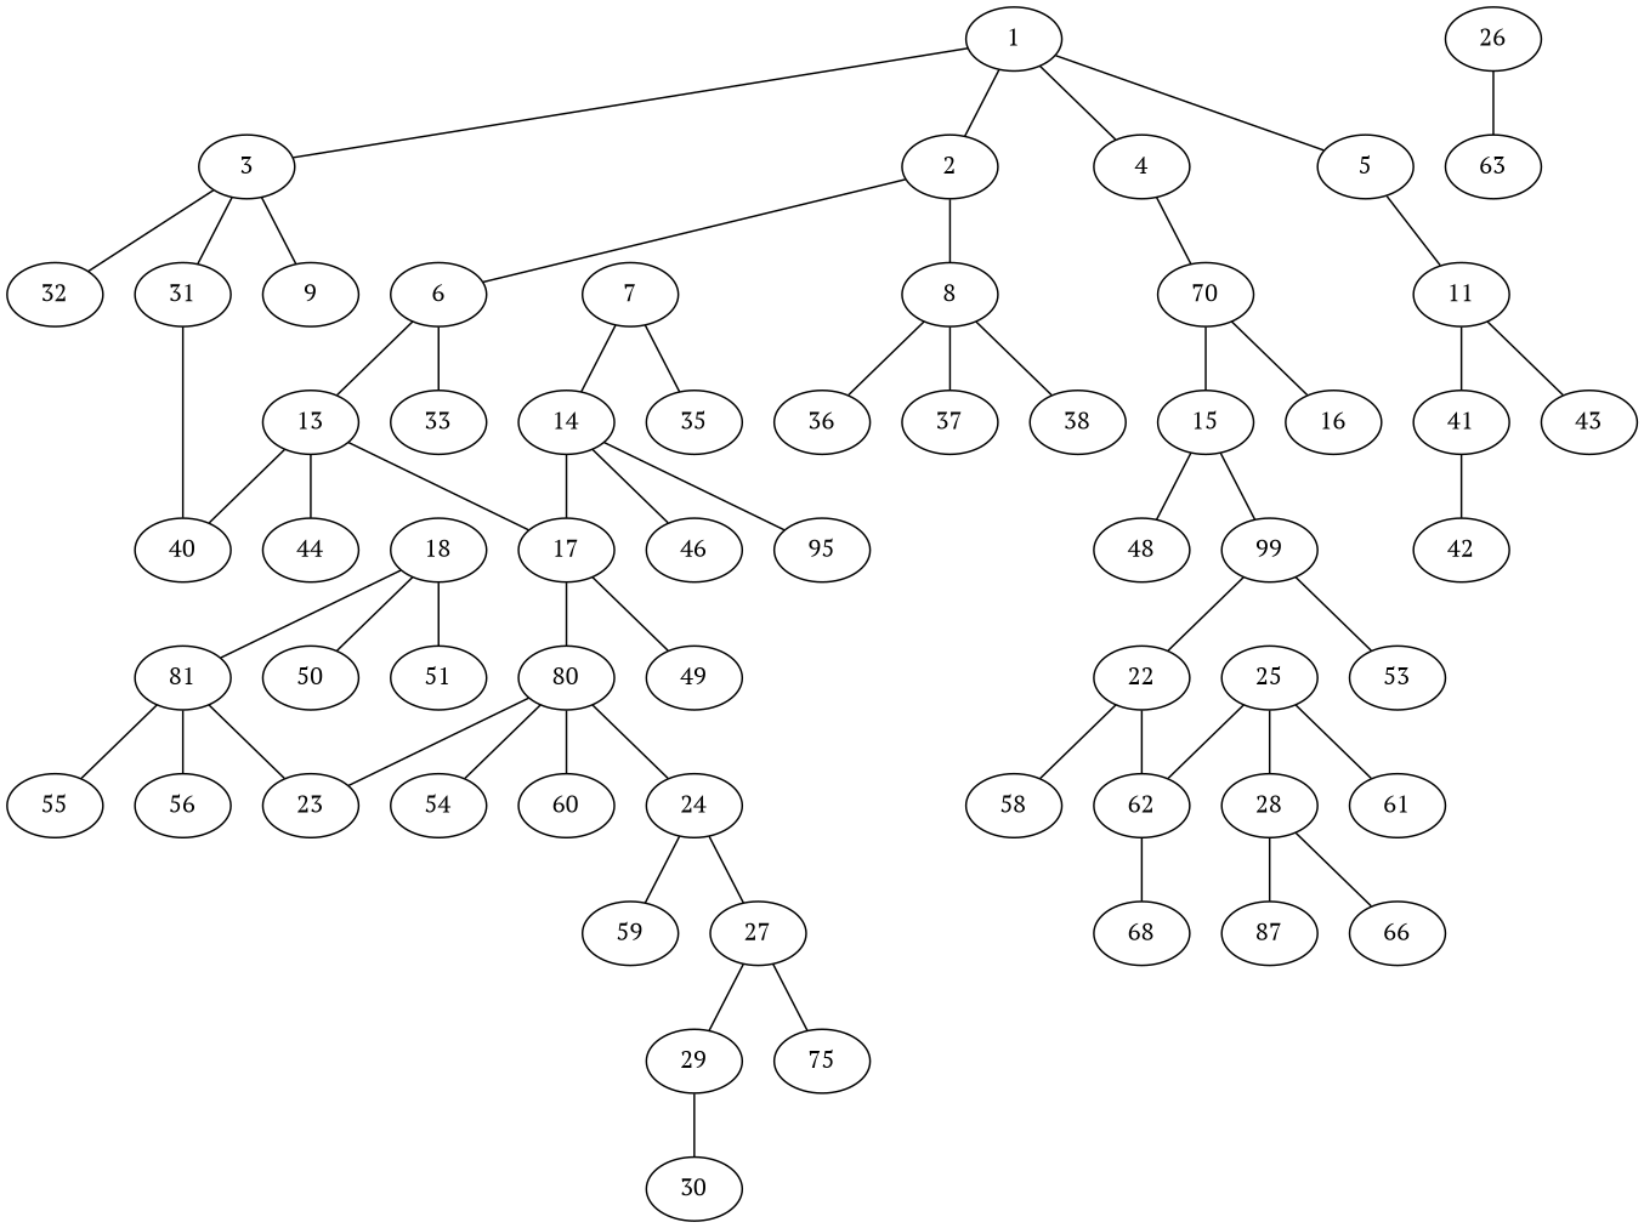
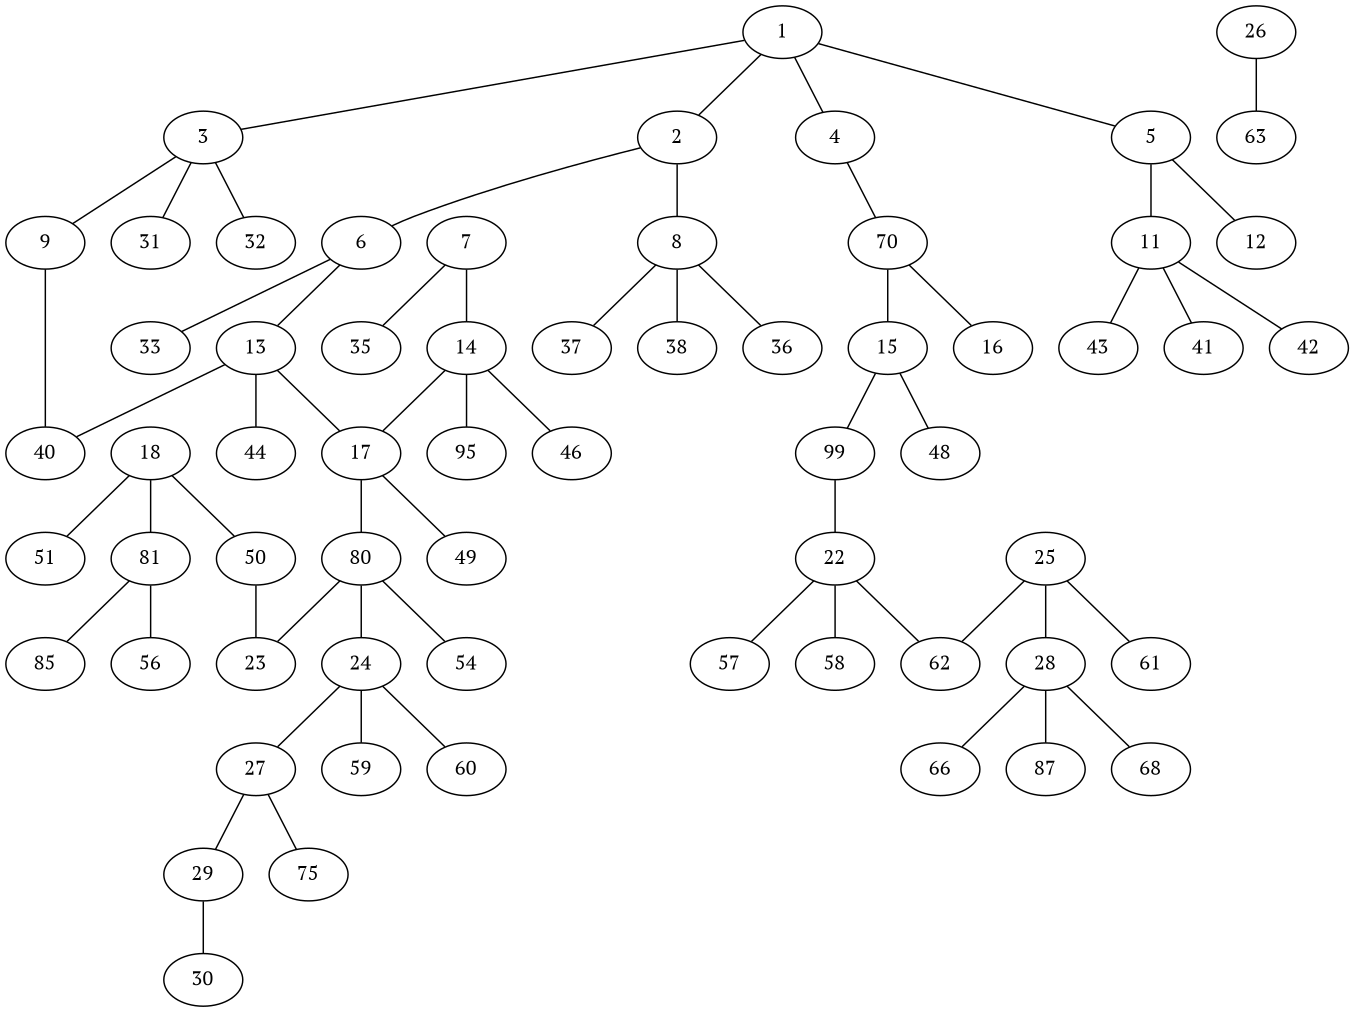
  graph {
    fontname="PT Serif"
    node [chem=H fontname="PT Serif"]
    edge [fontname="PT Serif" valence=1]
    1 [chem=C]
    2 [chem=C]
    3 [chem=C]
    4 [chem=O]
    5 [chem=C]
    6 [chem=C]
    8 [chem=C]
    9 [chem=C]
    31
    32
    n11 [chem=C label=70]
    11 [chem=C]
+   12 [chem=O]
    13 [chem=C]
    33
    7 [chem=C]
    14 [chem=C]
    35
    36
    37
    38
    40
    15 [chem=C]
    16 [chem=O]
    41
    42
    43
    17 [chem=C]
    44
    n30 [label=95]
    46
    n32 [chem=C label=99]
    48
    n34 [chem=C label=80]
    49
    18 [chem=C]
    n37 [chem=C label=81]
    50
    51
    22 [chem=C]
-   53
    23 [chem=C]
    24 [chem=C]
    54
-   55
+   55 [label=85]
    56
+   57
    58
    62
    27 [chem=C]
    59
    60
    25 [chem=C]
    28 [chem=C]
    61
    26 [chem=C]
    63
    29 [chem=C]
    n59 [label=75]
    66
    n61 [label=87]
    68
    30 [chem=O]
    1 -- 2
    1 -- 3
    1 -- 4
    1 -- 5
    2 -- 6
    2 -- 8
    3 -- 9
    3 -- 31
    3 -- 32
    4 -- n11
    5 -- 11
+   5 -- 12 [valence=2]
    6 -- 13
    6 -- 33
    8 -- 36
    8 -- 37
    8 -- 38
-   31 -- 40
+   9 -- 40
    n11 -- 15
    n11 -- 16 [valence=2]
    11 -- 41
-   41 -- 42
+   11 -- 42
    11 -- 43
    13 -- 40
    13 -- 17
    13 -- 44
    7 -- 14
    7 -- 35
    14 -- 17
    14 -- n30
    14 -- 46
    15 -- n32
    15 -- 48
    17 -- n34
    17 -- 49
    n32 -- 22
-   n32 -- 53
    n34 -- 23
    n34 -- 24
    n34 -- 54
    18 -- n37
    18 -- 50
    18 -- 51
-   n37 -- 23
+   50 -- 23
    n37 -- 55
    n37 -- 56
+   22 -- 57
    22 -- 58
    22 -- 62
    24 -- 27
    24 -- 59
-   n34 -- 60
+   24 -- 60
    27 -- 29
    27 -- n59
    25 -- 62
    25 -- 28
    25 -- 61
    28 -- 66
    28 -- n61
-   62 -- 68
+   28 -- 68
    26 -- 63
    29 -- 30 [valence=2]
  }
